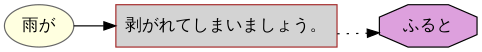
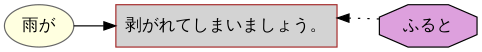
  digraph {
    rankdir=LR
    node [style=filled]
    n1 [color=gray40 fillcolor=lightyellow label="雨が" shape=ellipse]
    n2 [color=brown fillcolor=lightgrey label="剥がれてしまいましょう。" shape=box]
    n3 [color=black fillcolor=plum label="ふると" shape=octagon]
    n1 -> n2 [style=solid]
-   n2 -> n3 [style=dotted]
+   n3 -> n2 [style=dotted]
  }
